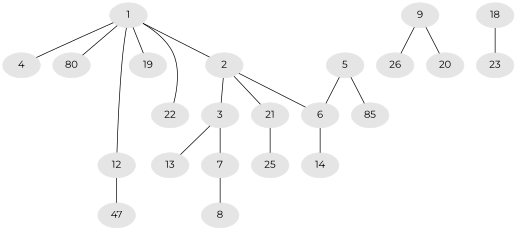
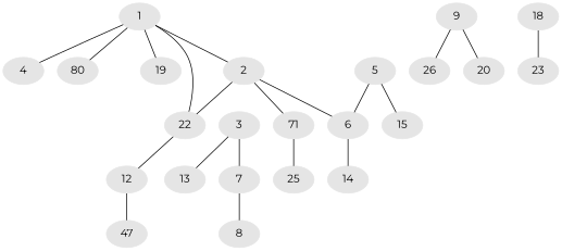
  graph {
    fontname=Montserrat
    node [color=gray90 fontname=Montserrat style=filled]
    edge [fontname=Montserrat weight=1.0]
    1
    2
    4
    n4 [label=80]
    12
    19
    22
    3
-   21
+   21 [label=71]
    6
    n11 [label=47]
    7
    13
    5
-   15 [label=85]
+   15
    25
    8
    14
    n19 [label=26]
    9
    20
    18
    23
    1 -- 2
    1 -- 4
    1 -- n4
-   1 -- 12
+   22 -- 12
    1 -- 19
    1 -- 22
-   2 -- 3
+   2 -- 22
    2 -- 21
    2 -- 6
    12 -- n11 [weight=2.0]
    3 -- 7 [weight=2.0]
    3 -- 13
    21 -- 25
    6 -- 14
    7 -- 8
    5 -- 6
    5 -- 15
    9 -- n19
    9 -- 20
    18 -- 23
  }
